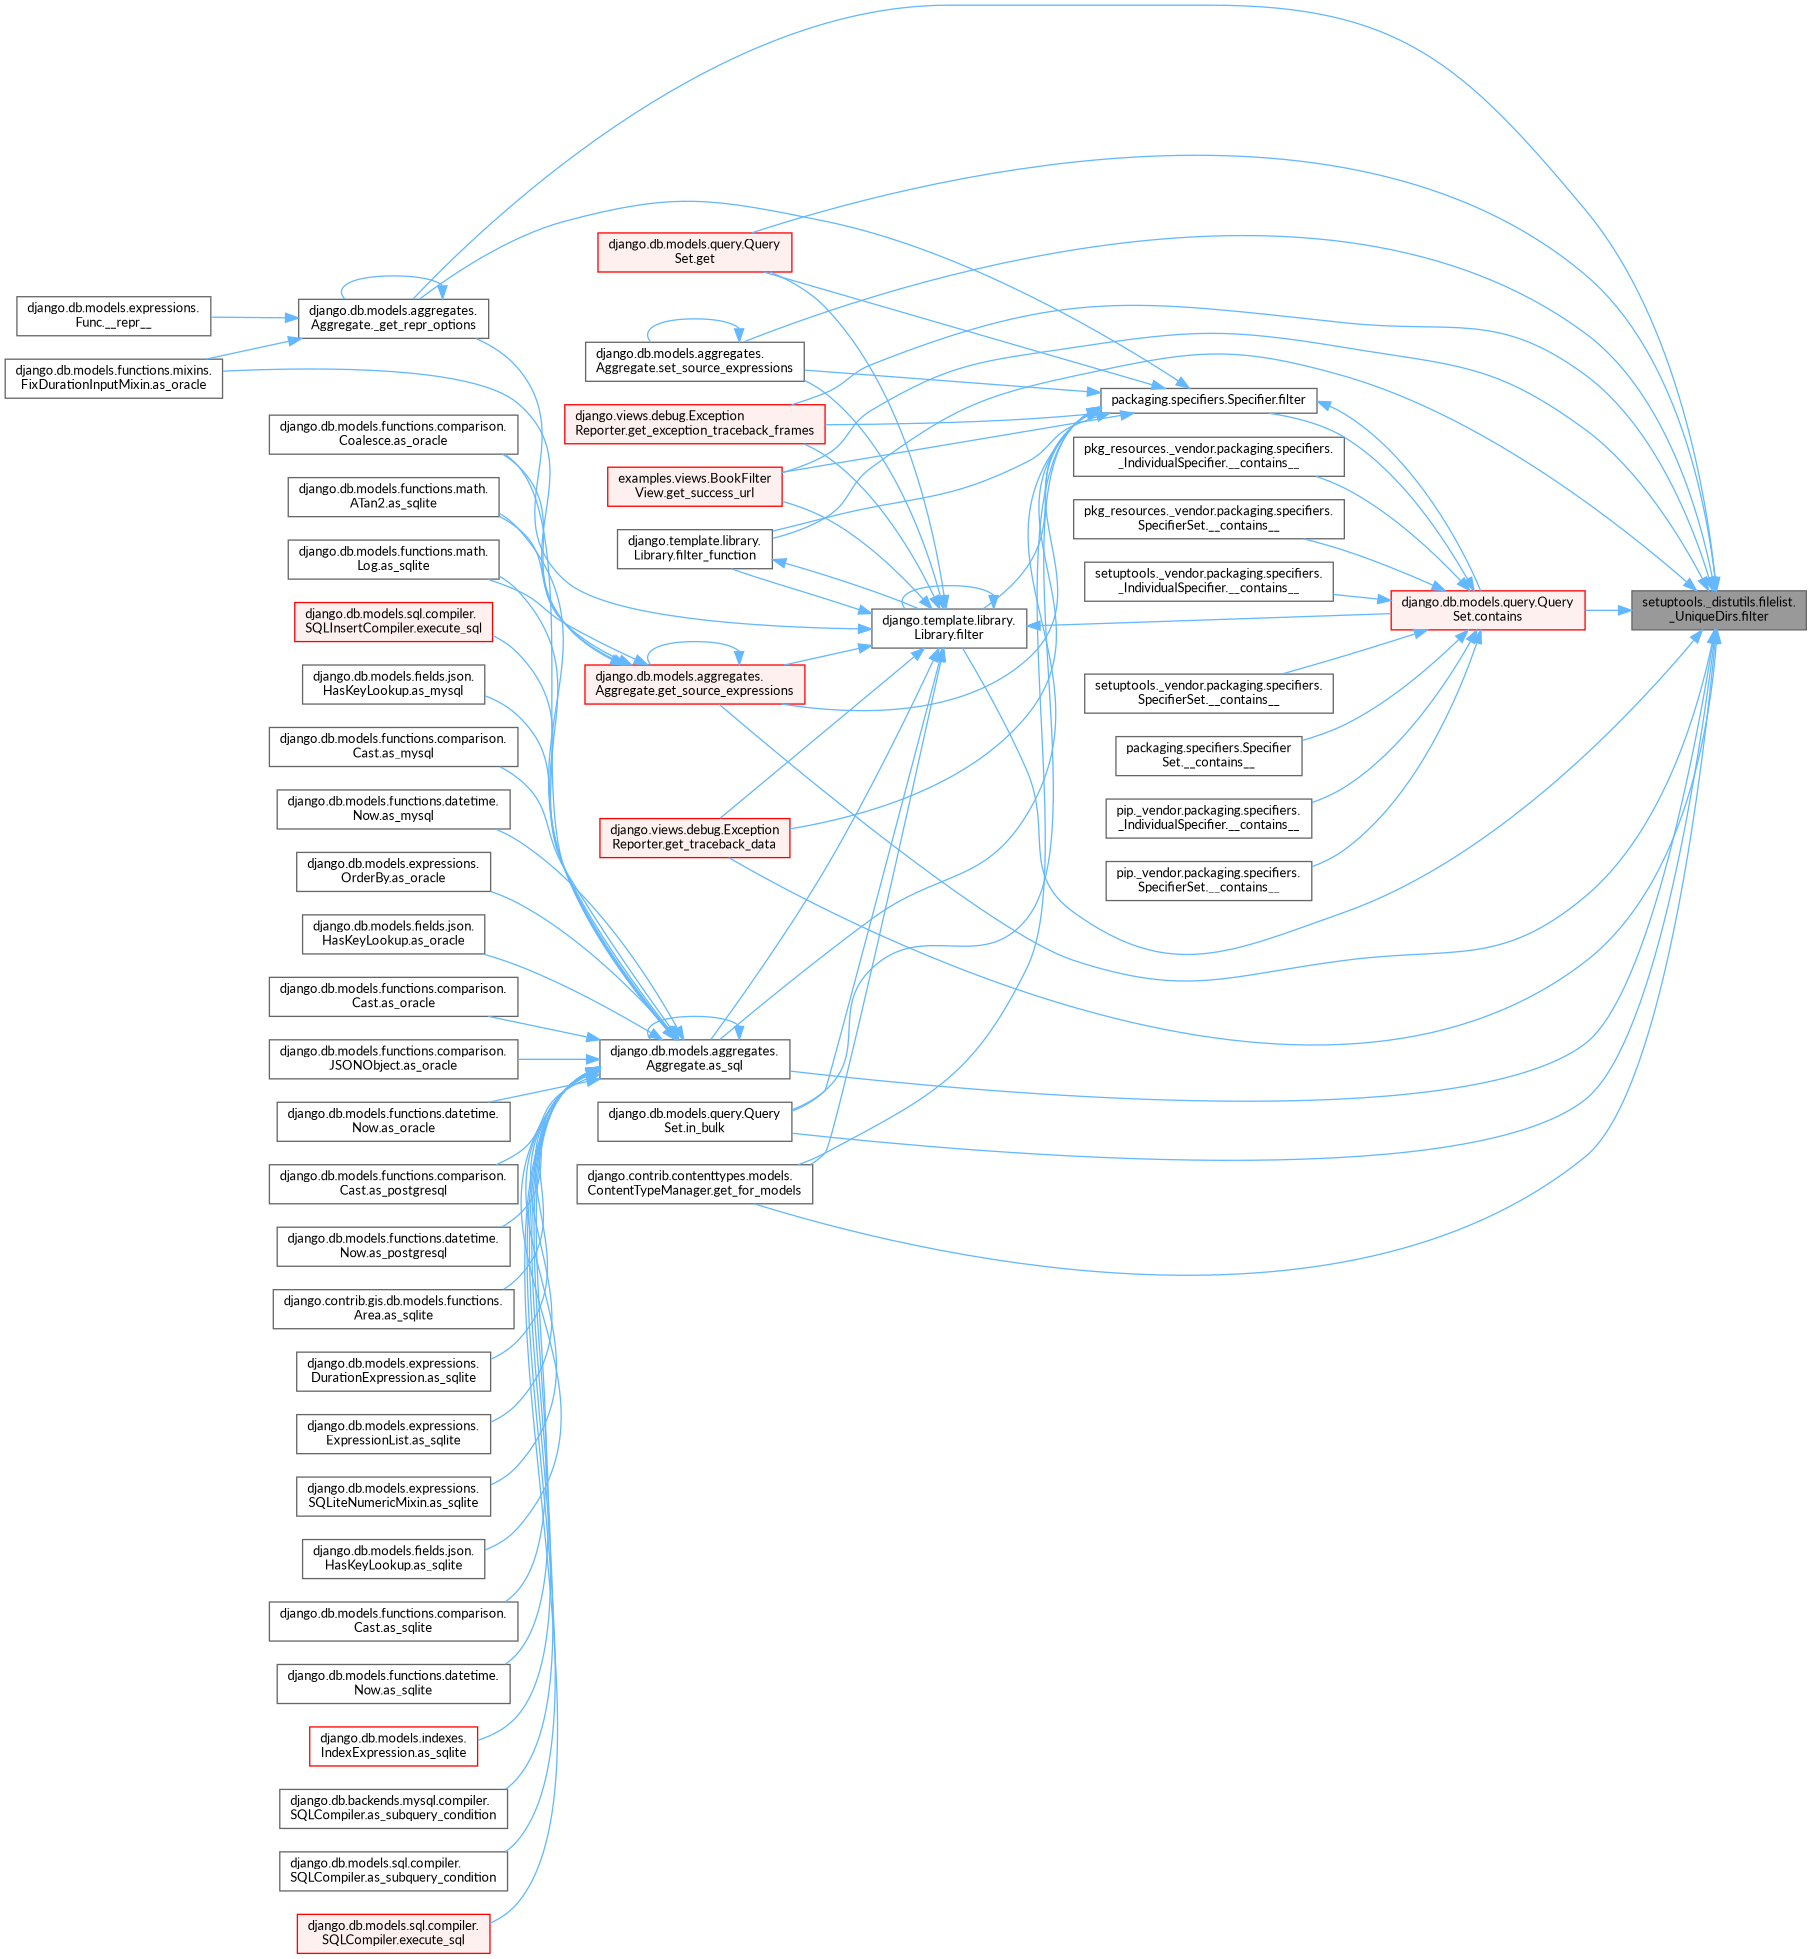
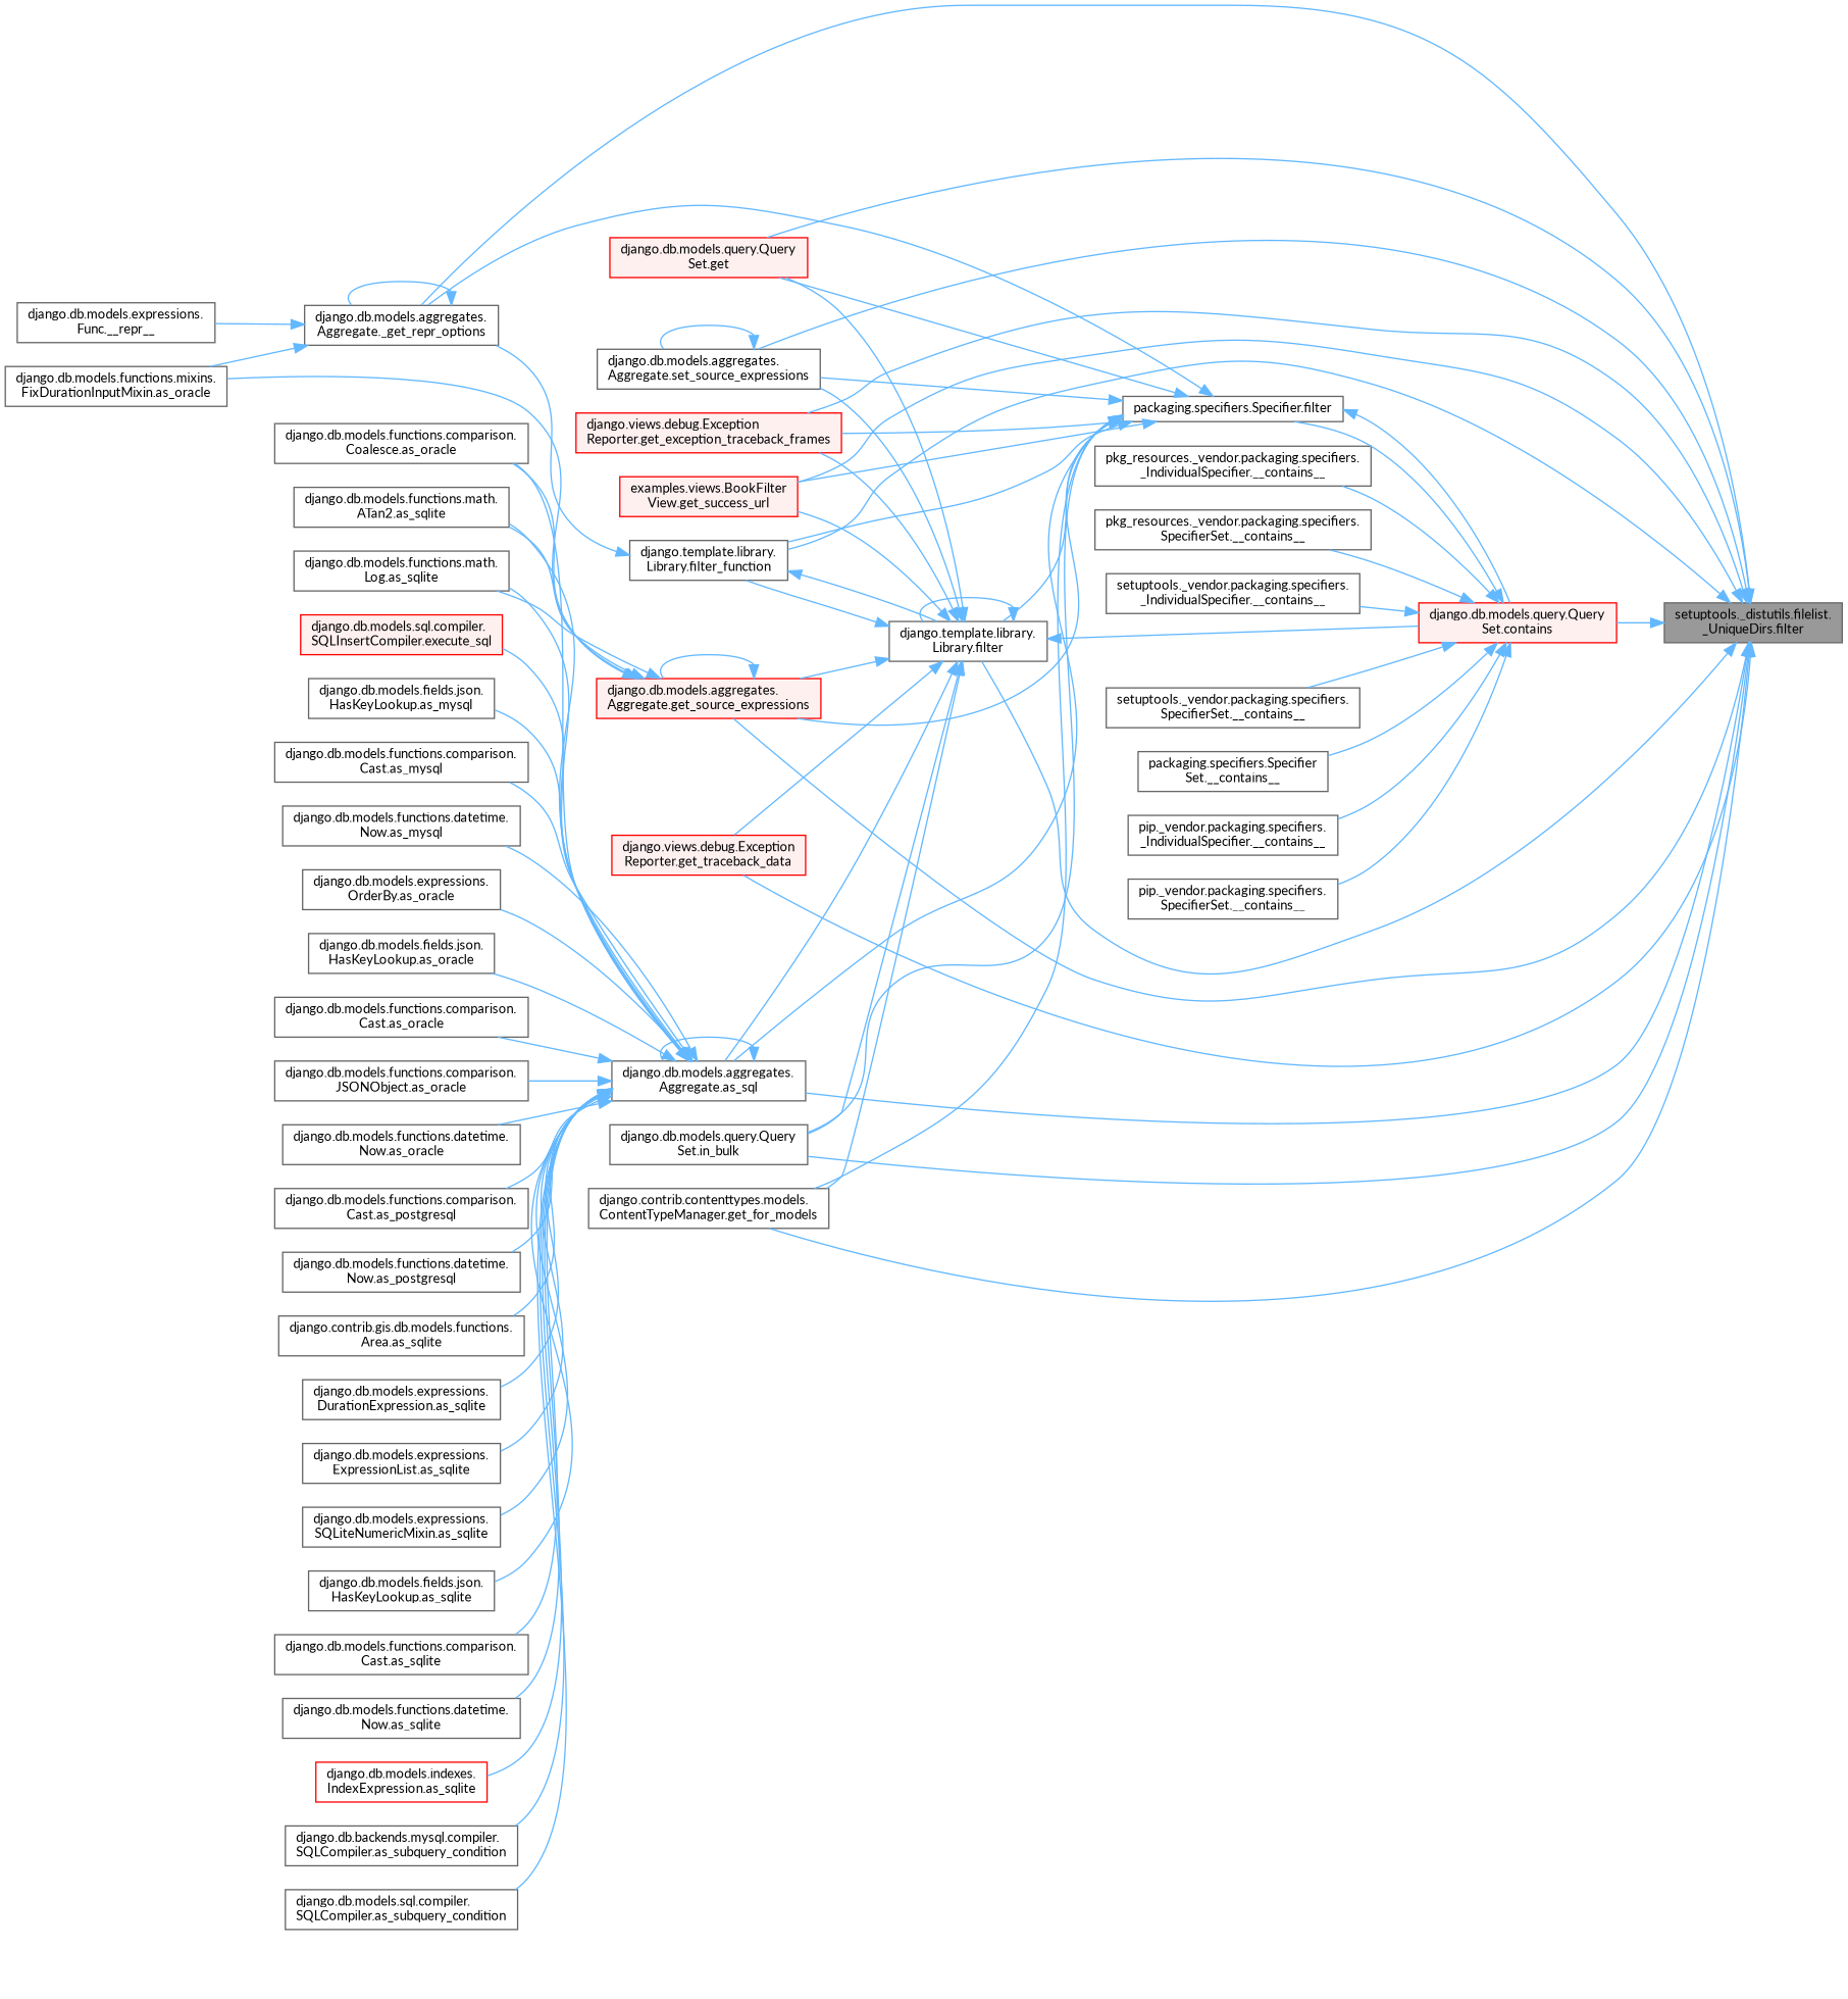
  digraph {
    fontname=Lato
    rankdir=RL
    node [color=grey40 fillcolor=white fontname=Lato fontsize=10 shape=box style=filled]
    edge [color=steelblue1 dir=back fontname=Lato fontsize=10 labelfontname=Helvetica labelfontsize=10 style=solid]
    n1 [color=gray40 fillcolor=grey60 fontcolor=black height=0.2 label="setuptools._distutils.filelist.\l_UniqueDirs.filter" width=0.4]
    n2 [height=0.2 label="django.db.models.aggregates.\lAggregate._get_repr_options" width=0.4]
    n3 [height=0.2 label="django.db.models.aggregates.\lAggregate.as_sql" width=0.4]
    n4 [color=red fillcolor="#FFF0F0" height=0.2 label="django.db.models.query.Query\lSet.contains" width=0.4]
    n5 [height=0.2 label="django.template.library.\lLibrary.filter" width=0.4]
    n6 [height=0.2 label="django.template.library.\lLibrary.filter_function" width=0.4]
    n7 [color=red fillcolor="#FFF0F0" height=0.2 label="django.db.models.query.Query\lSet.get" width=0.4]
    n8 [color=red fillcolor="#FFF0F0" height=0.2 label="django.views.debug.Exception\lReporter.get_exception_traceback_frames" width=0.4]
    n9 [height=0.2 label="django.contrib.contenttypes.models.\lContentTypeManager.get_for_models" width=0.4]
    n10 [color=red fillcolor="#FFF0F0" height=0.2 label="django.db.models.aggregates.\lAggregate.get_source_expressions" width=0.4]
    n11 [color=red fillcolor="#FFF0F0" height=0.2 label="examples.views.BookFilter\lView.get_success_url" width=0.4]
    n12 [color=red fillcolor="#FFF0F0" height=0.2 label="django.views.debug.Exception\lReporter.get_traceback_data" width=0.4]
    n13 [height=0.2 label="django.db.models.query.Query\lSet.in_bulk" width=0.4]
    n14 [height=0.2 label="django.db.models.aggregates.\lAggregate.set_source_expressions" width=0.4]
    n15 [height=0.2 label="django.db.models.expressions.\lFunc.__repr__" width=0.4]
    n16 [height=0.2 label="django.db.models.functions.mixins.\lFixDurationInputMixin.as_oracle" width=0.4]
    n17 [height=0.2 label="django.db.models.fields.json.\lHasKeyLookup.as_mysql" width=0.4]
    n18 [height=0.2 label="django.db.models.functions.comparison.\lCast.as_mysql" width=0.4]
    n19 [height=0.2 label="django.db.models.functions.datetime.\lNow.as_mysql" width=0.4]
    n20 [height=0.2 label="django.db.models.expressions.\lOrderBy.as_oracle" width=0.4]
    n21 [height=0.2 label="django.db.models.fields.json.\lHasKeyLookup.as_oracle" width=0.4]
    n22 [height=0.2 label="django.db.models.functions.comparison.\lCast.as_oracle" width=0.4]
    n23 [height=0.2 label="django.db.models.functions.comparison.\lCoalesce.as_oracle" width=0.4]
    n24 [height=0.2 label="django.db.models.functions.comparison.\lJSONObject.as_oracle" width=0.4]
    n25 [height=0.2 label="django.db.models.functions.datetime.\lNow.as_oracle" width=0.4]
    n26 [height=0.2 label="django.db.models.functions.comparison.\lCast.as_postgresql" width=0.4]
    n27 [height=0.2 label="django.db.models.functions.datetime.\lNow.as_postgresql" width=0.4]
    n28 [height=0.2 label="django.contrib.gis.db.models.functions.\lArea.as_sqlite" width=0.4]
    n29 [height=0.2 label="django.db.models.expressions.\lDurationExpression.as_sqlite" width=0.4]
    n30 [height=0.2 label="django.db.models.expressions.\lExpressionList.as_sqlite" width=0.4]
    n31 [height=0.2 label="django.db.models.expressions.\lSQLiteNumericMixin.as_sqlite" width=0.4]
    n32 [height=0.2 label="django.db.models.fields.json.\lHasKeyLookup.as_sqlite" width=0.4]
    n33 [height=0.2 label="django.db.models.functions.comparison.\lCast.as_sqlite" width=0.4]
    n34 [height=0.2 label="django.db.models.functions.datetime.\lNow.as_sqlite" width=0.4]
    n35 [height=0.2 label="django.db.models.functions.math.\lATan2.as_sqlite" width=0.4]
    n36 [height=0.2 label="django.db.models.functions.math.\lLog.as_sqlite" width=0.4]
    n37 [color=red height=0.2 label="django.db.models.indexes.\lIndexExpression.as_sqlite" width=0.4]
    n38 [height=0.2 label="django.db.backends.mysql.compiler.\lSQLCompiler.as_subquery_condition" width=0.4]
    n39 [height=0.2 label="django.db.models.sql.compiler.\lSQLCompiler.as_subquery_condition" width=0.4]
-   n40 [color=red fillcolor="#FFF0F0" height=0.2 label="django.db.models.sql.compiler.\lSQLCompiler.execute_sql" width=0.4]
    n41 [color=red fillcolor="#FFF0F0" height=0.2 label="django.db.models.sql.compiler.\lSQLInsertCompiler.execute_sql" width=0.4]
    n42 [height=0.2 label="packaging.specifiers.Specifier\lSet.__contains__" width=0.4]
    n43 [height=0.2 label="pip._vendor.packaging.specifiers.\l_IndividualSpecifier.__contains__" width=0.4]
    n44 [height=0.2 label="pip._vendor.packaging.specifiers.\lSpecifierSet.__contains__" width=0.4]
    n45 [height=0.2 label="pkg_resources._vendor.packaging.specifiers.\l_IndividualSpecifier.__contains__" width=0.4]
    n46 [height=0.2 label="pkg_resources._vendor.packaging.specifiers.\lSpecifierSet.__contains__" width=0.4]
    n47 [height=0.2 label="setuptools._vendor.packaging.specifiers.\l_IndividualSpecifier.__contains__" width=0.4]
    n48 [height=0.2 label="setuptools._vendor.packaging.specifiers.\lSpecifierSet.__contains__" width=0.4]
    n49 [height=0.2 label="packaging.specifiers.Specifier.filter" width=0.4]
    n1 -> n2
    n1 -> n3
    n1 -> n4
    n1 -> n5
    n1 -> n6
    n1 -> n7
    n1 -> n8
    n1 -> n9
    n1 -> n10
    n1 -> n11
    n1 -> n12
    n1 -> n13
    n1 -> n14
    n2 -> n2
    n2 -> n15
    n2 -> n16
    n3 -> n3
    n3 -> n17
    n3 -> n18
    n3 -> n19
    n3 -> n20
    n3 -> n21
    n3 -> n22
    n3 -> n23
    n3 -> n24
    n3 -> n25
    n3 -> n26
    n3 -> n27
    n3 -> n28
    n3 -> n29
    n3 -> n30
    n3 -> n31
    n3 -> n32
    n3 -> n33
    n3 -> n34
    n3 -> n35
    n3 -> n36
    n3 -> n37
    n3 -> n38
    n3 -> n39
-   n3 -> n40
    n3 -> n41
    n4 -> n42
    n4 -> n43
    n4 -> n44
    n4 -> n45
    n4 -> n46
    n4 -> n47
    n4 -> n48
    n4 -> n49
-   n5 -> n2
+   n6 -> n2
    n5 -> n3
    n5 -> n4
    n5 -> n5
    n5 -> n6
    n5 -> n7
    n5 -> n8
    n5 -> n9
    n5 -> n10
    n5 -> n11
    n5 -> n12
    n5 -> n13
    n5 -> n14
    n6 -> n5
    n10 -> n10
    n10 -> n16
    n10 -> n23
    n10 -> n35
    n10 -> n36
    n14 -> n14
    n49 -> n2
    n49 -> n3
    n49 -> n4
    n49 -> n5
    n49 -> n6
    n49 -> n7
    n49 -> n8
    n49 -> n9
    n49 -> n10
    n49 -> n11
-   n49 -> n12
    n49 -> n13
    n49 -> n14
  }
